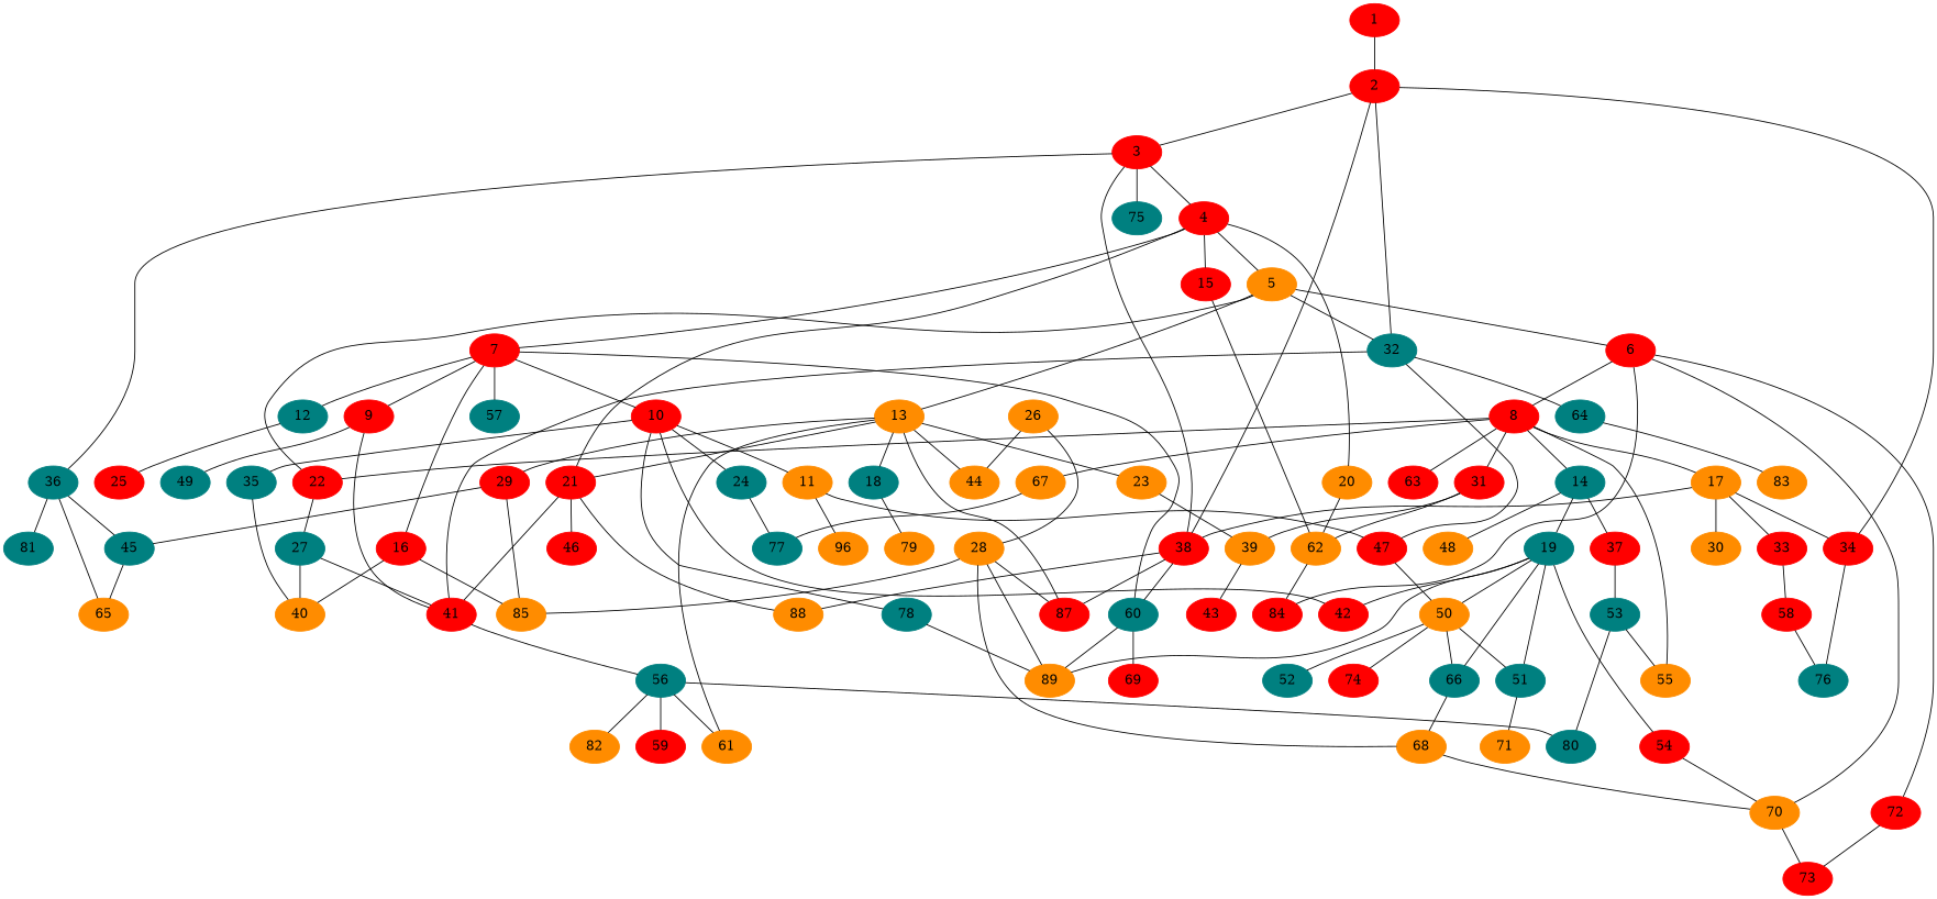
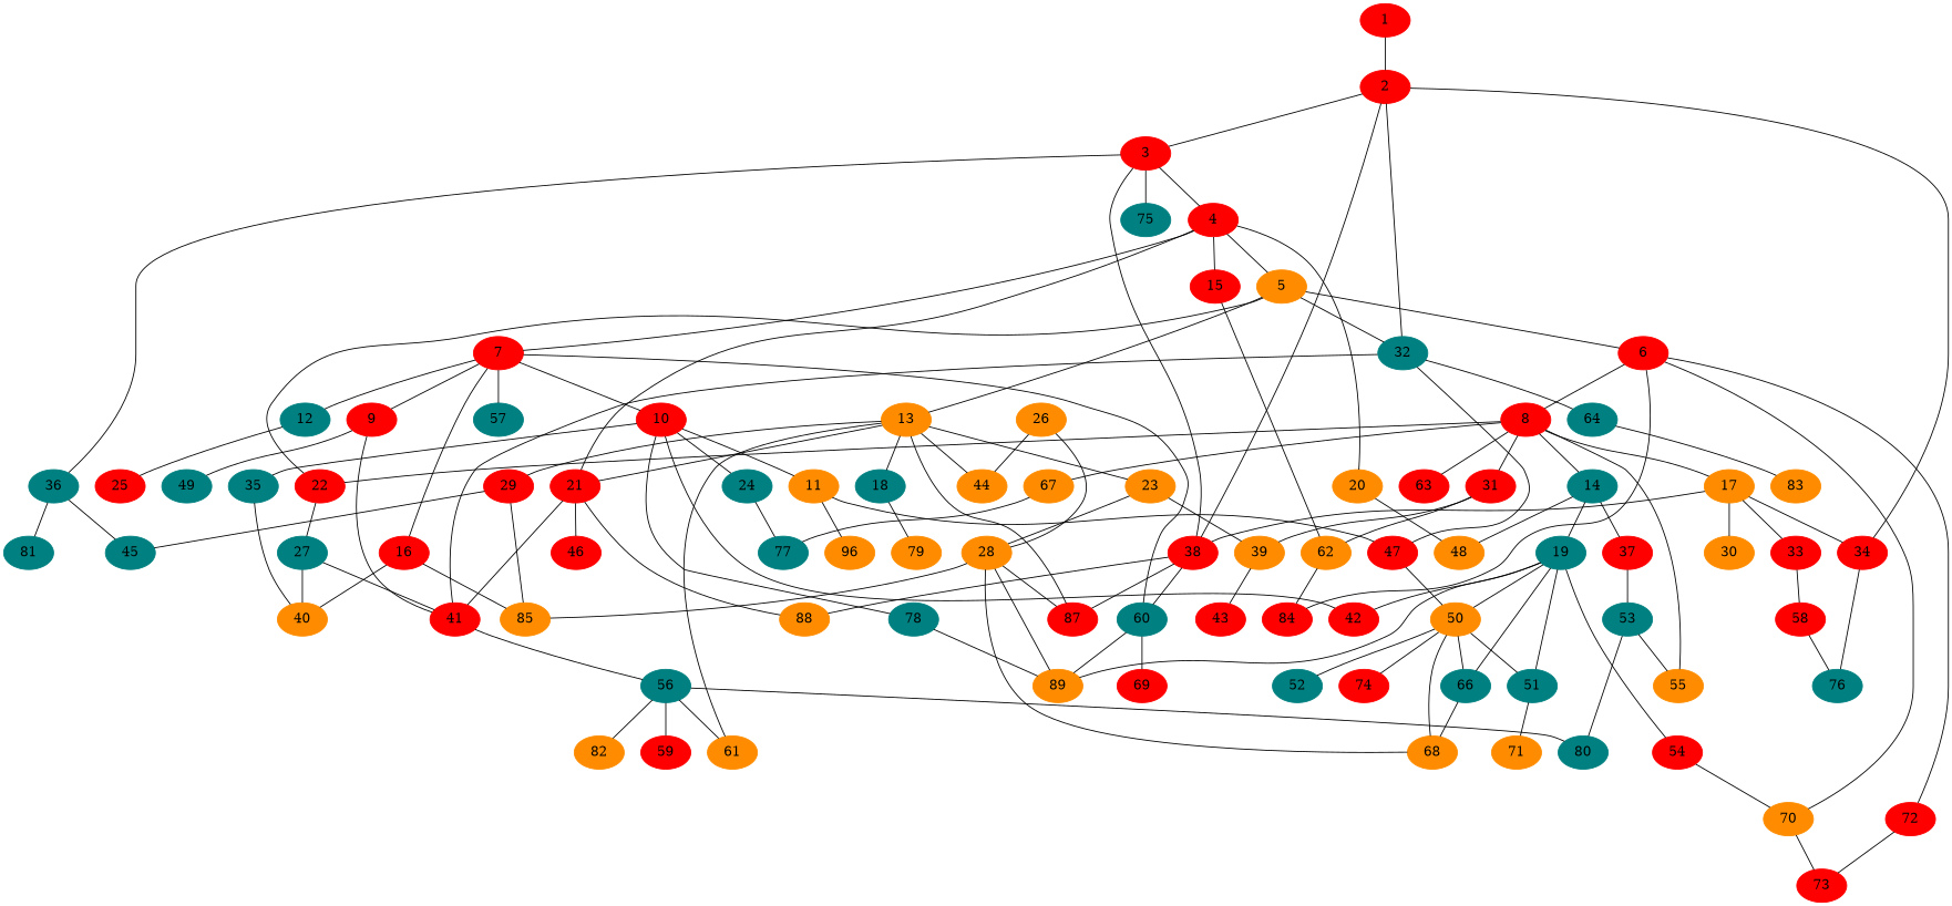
  graph {
    node [color=red style=filled]
    1
    2
    3
    32 [color=teal]
    34
    38
    4
    36 [color=teal]
    75 [color=teal]
    41
    47
    64 [color=teal]
    76 [color=teal]
    60 [color=teal]
    87
    88 [color=darkorange]
    5 [color=darkorange]
    7
    15
    20 [color=darkorange]
    21
    45 [color=teal]
-   65 [color=darkorange]
    81 [color=teal]
    6
    13 [color=darkorange]
    22
    9
    10
    12 [color=teal]
    16
    57 [color=teal]
    62 [color=darkorange]
    48 [color=darkorange]
    46
    8
    70 [color=darkorange]
    72
    84
    18 [color=teal]
    23 [color=darkorange]
    29
    44 [color=darkorange]
    61 [color=darkorange]
    27 [color=teal]
    14 [color=teal]
    17 [color=darkorange]
    31
    55 [color=darkorange]
    63
    67 [color=darkorange]
    73
    49 [color=teal]
    11 [color=darkorange]
    24 [color=teal]
    35 [color=teal]
    42
    78 [color=teal]
    25
    40 [color=darkorange]
    85 [color=darkorange]
    89 [color=darkorange]
    69
    19 [color=teal]
    37
    30 [color=darkorange]
    33
    39 [color=darkorange]
    77 [color=teal]
    56 [color=teal]
    n71 [color=darkorange label=96]
    50 [color=darkorange]
    79 [color=darkorange]
    28 [color=darkorange]
    51 [color=teal]
    54
    66 [color=teal]
    53 [color=teal]
    58
    52 [color=teal]
    74
    71 [color=darkorange]
    68 [color=darkorange]
    26 [color=darkorange]
    43
    83 [color=darkorange]
    80 [color=teal]
    59
    82 [color=darkorange]
    1 -- 2
    2 -- 3
    2 -- 32
    2 -- 34
    2 -- 38
    3 -- 38
    3 -- 4
    3 -- 36
    3 -- 75
    32 -- 41
    32 -- 47
    32 -- 64
    34 -- 76
    38 -- 60
    38 -- 87
    38 -- 88
    4 -- 5
    4 -- 7
    4 -- 15
    4 -- 20
    4 -- 21
    36 -- 45
-   36 -- 65
    36 -- 81
    41 -- 56
    47 -- 50
    64 -- 83
    60 -- 89
    60 -- 69
    5 -- 32
    5 -- 6
    5 -- 13
    5 -- 22
    7 -- 60
    7 -- 9
    7 -- 10
    7 -- 12
    7 -- 16
    7 -- 57
    15 -- 62
-   20 -- 62
+   20 -- 48
    21 -- 41
    21 -- 88
    21 -- 46
-   45 -- 65
    6 -- 8
    6 -- 70
    6 -- 72
    6 -- 84
    13 -- 87
    13 -- 21
    13 -- 18
    13 -- 23
    13 -- 29
    13 -- 44
    13 -- 61
    22 -- 27
    9 -- 41
    9 -- 49
    10 -- 11
    10 -- 24
    10 -- 35
    10 -- 42
    10 -- 78
    12 -- 25
    16 -- 40
    16 -- 85
    62 -- 84
    8 -- 22
    8 -- 14
    8 -- 17
    8 -- 31
    8 -- 55
    8 -- 63
    8 -- 67
    70 -- 73
    72 -- 73
    18 -- 79
    23 -- 39
+   23 -- 28
    29 -- 45
    29 -- 85
    27 -- 41
    27 -- 40
    14 -- 48
    14 -- 19
    14 -- 37
    17 -- 34
    17 -- 38
    17 -- 30
    17 -- 33
    31 -- 62
    31 -- 39
    67 -- 77
    11 -- 47
    11 -- n71
    24 -- 77
    35 -- 40
    78 -- 89
    19 -- 42
    19 -- 89
    19 -- 50
    19 -- 51
    19 -- 54
    19 -- 66
    37 -- 53
    33 -- 58
    39 -- 43
    56 -- 61
    56 -- 80
    56 -- 59
    56 -- 82
    50 -- 51
    50 -- 66
    50 -- 52
    50 -- 74
    28 -- 87
    28 -- 85
    28 -- 89
    28 -- 68
    51 -- 71
    54 -- 70
    66 -- 68
    53 -- 55
    53 -- 80
    58 -- 76
-   68 -- 70
+   68 -- 50
    26 -- 44
    26 -- 28
  }
